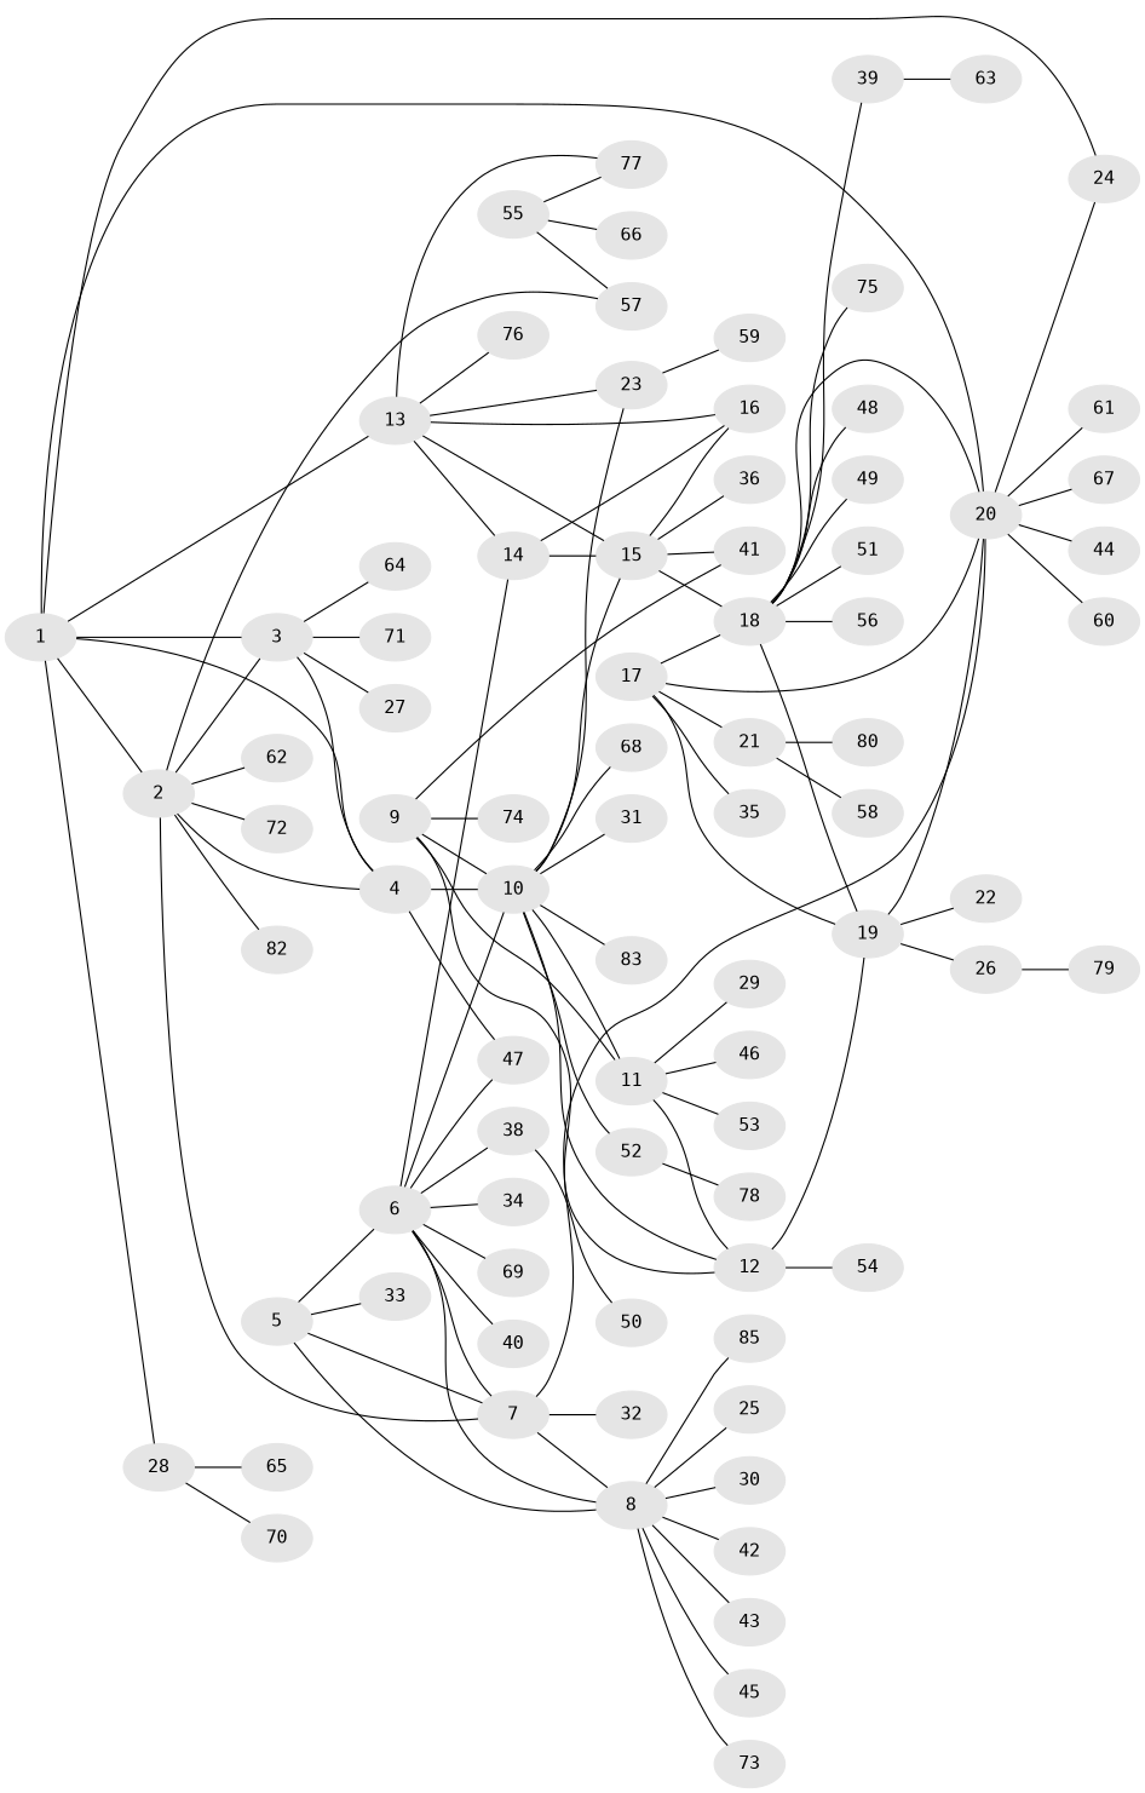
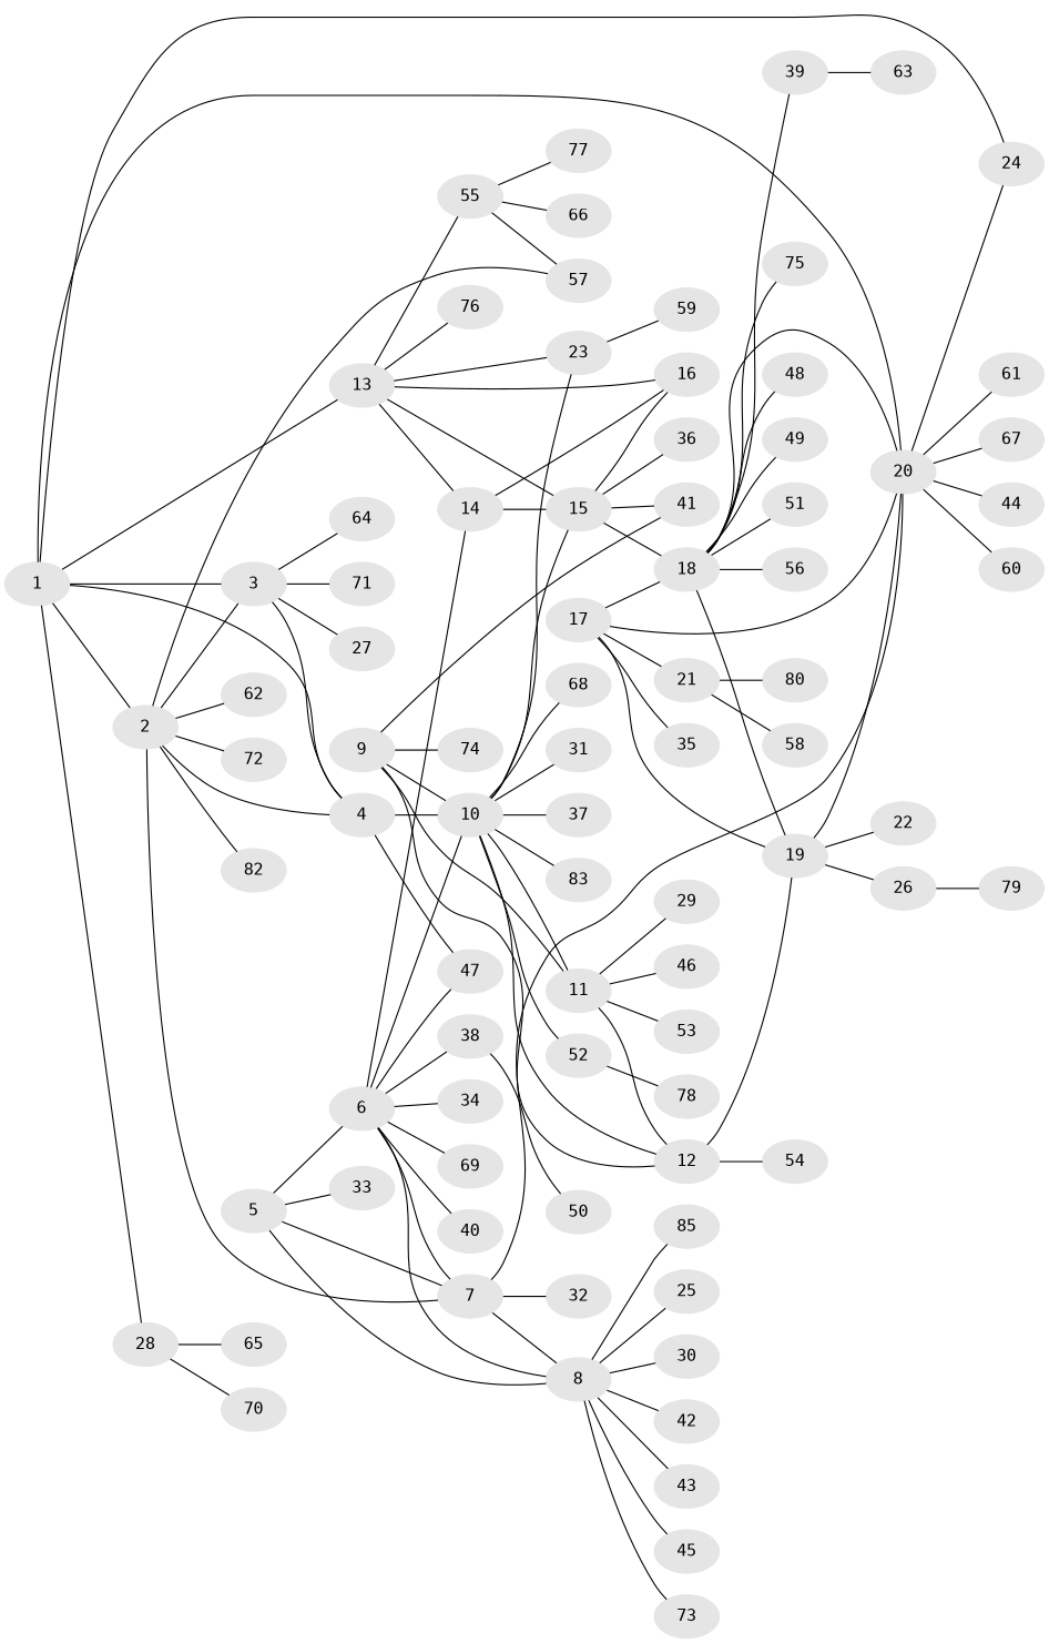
  graph {
    fontname="DejaVu Sans Mono"
    rankdir=LR
    node [color=gray90 fontname="DejaVu Sans Mono" style=filled]
    edge [fontname="DejaVu Sans Mono"]
    1
    2
    3
    4
    13
    20
    24
    28
    7
    57
    62
    72
    82
    27
    64
    71
    10
    47
    14
    15
    23
    16
    55
    76
    44
    60
    61
    67
    65
    70
    8
    32
    11
    12
    31
+   37
    52
    68
    83
    5
    6
    33
    34
    38
    40
    69
    25
    30
    42
    43
    45
    73
    n53 [label=85]
    50
    9
    41
    74
    29
    46
    53
    19
    54
    18
    36
    59
    78
    22
    26
    66
    77
    39
    48
    49
    51
    56
    75
    17
    21
    35
    58
    80
    63
    79
    1 -- 2
    1 -- 3
    1 -- 4
    1 -- 13
    1 -- 20
    1 -- 24
    1 -- 28
    2 -- 3
    2 -- 4
    2 -- 7
    2 -- 57
    2 -- 62
    2 -- 72
    2 -- 82
    3 -- 4
    3 -- 27
    3 -- 64
    3 -- 71
    4 -- 10
    4 -- 47
    13 -- 14
    13 -- 15
    13 -- 23
    13 -- 16
-   13 -- 77
+   13 -- 55
    13 -- 76
    20 -- 24
    20 -- 44
    20 -- 60
    20 -- 61
    20 -- 67
    28 -- 65
    28 -- 70
    7 -- 20
    7 -- 8
    7 -- 32
    10 -- 15
    10 -- 23
    10 -- 11
    10 -- 12
    10 -- 31
+   10 -- 37
    10 -- 52
    10 -- 68
    10 -- 83
    14 -- 15
    14 -- 16
    15 -- 16
    15 -- 41
    15 -- 18
    15 -- 36
    23 -- 59
    55 -- 57
    55 -- 66
    55 -- 77
    8 -- 25
    8 -- 30
    8 -- 42
    8 -- 43
    8 -- 45
    8 -- 73
    8 -- n53
    11 -- 12
    11 -- 29
    11 -- 46
    11 -- 53
    12 -- 19
    12 -- 54
    52 -- 78
    5 -- 7
    5 -- 8
    5 -- 6
    5 -- 33
    6 -- 7
    6 -- 10
    6 -- 47
    6 -- 14
    6 -- 8
    6 -- 34
    6 -- 38
    6 -- 40
    6 -- 69
    38 -- 50
    9 -- 10
    9 -- 11
    9 -- 12
    9 -- 41
    9 -- 74
    19 -- 20
    19 -- 22
    19 -- 26
    18 -- 20
    18 -- 19
    18 -- 39
    18 -- 48
    18 -- 49
    18 -- 51
    18 -- 56
    18 -- 75
    26 -- 79
    39 -- 63
    17 -- 20
    17 -- 19
    17 -- 18
    17 -- 21
    17 -- 35
    21 -- 58
    21 -- 80
  }
